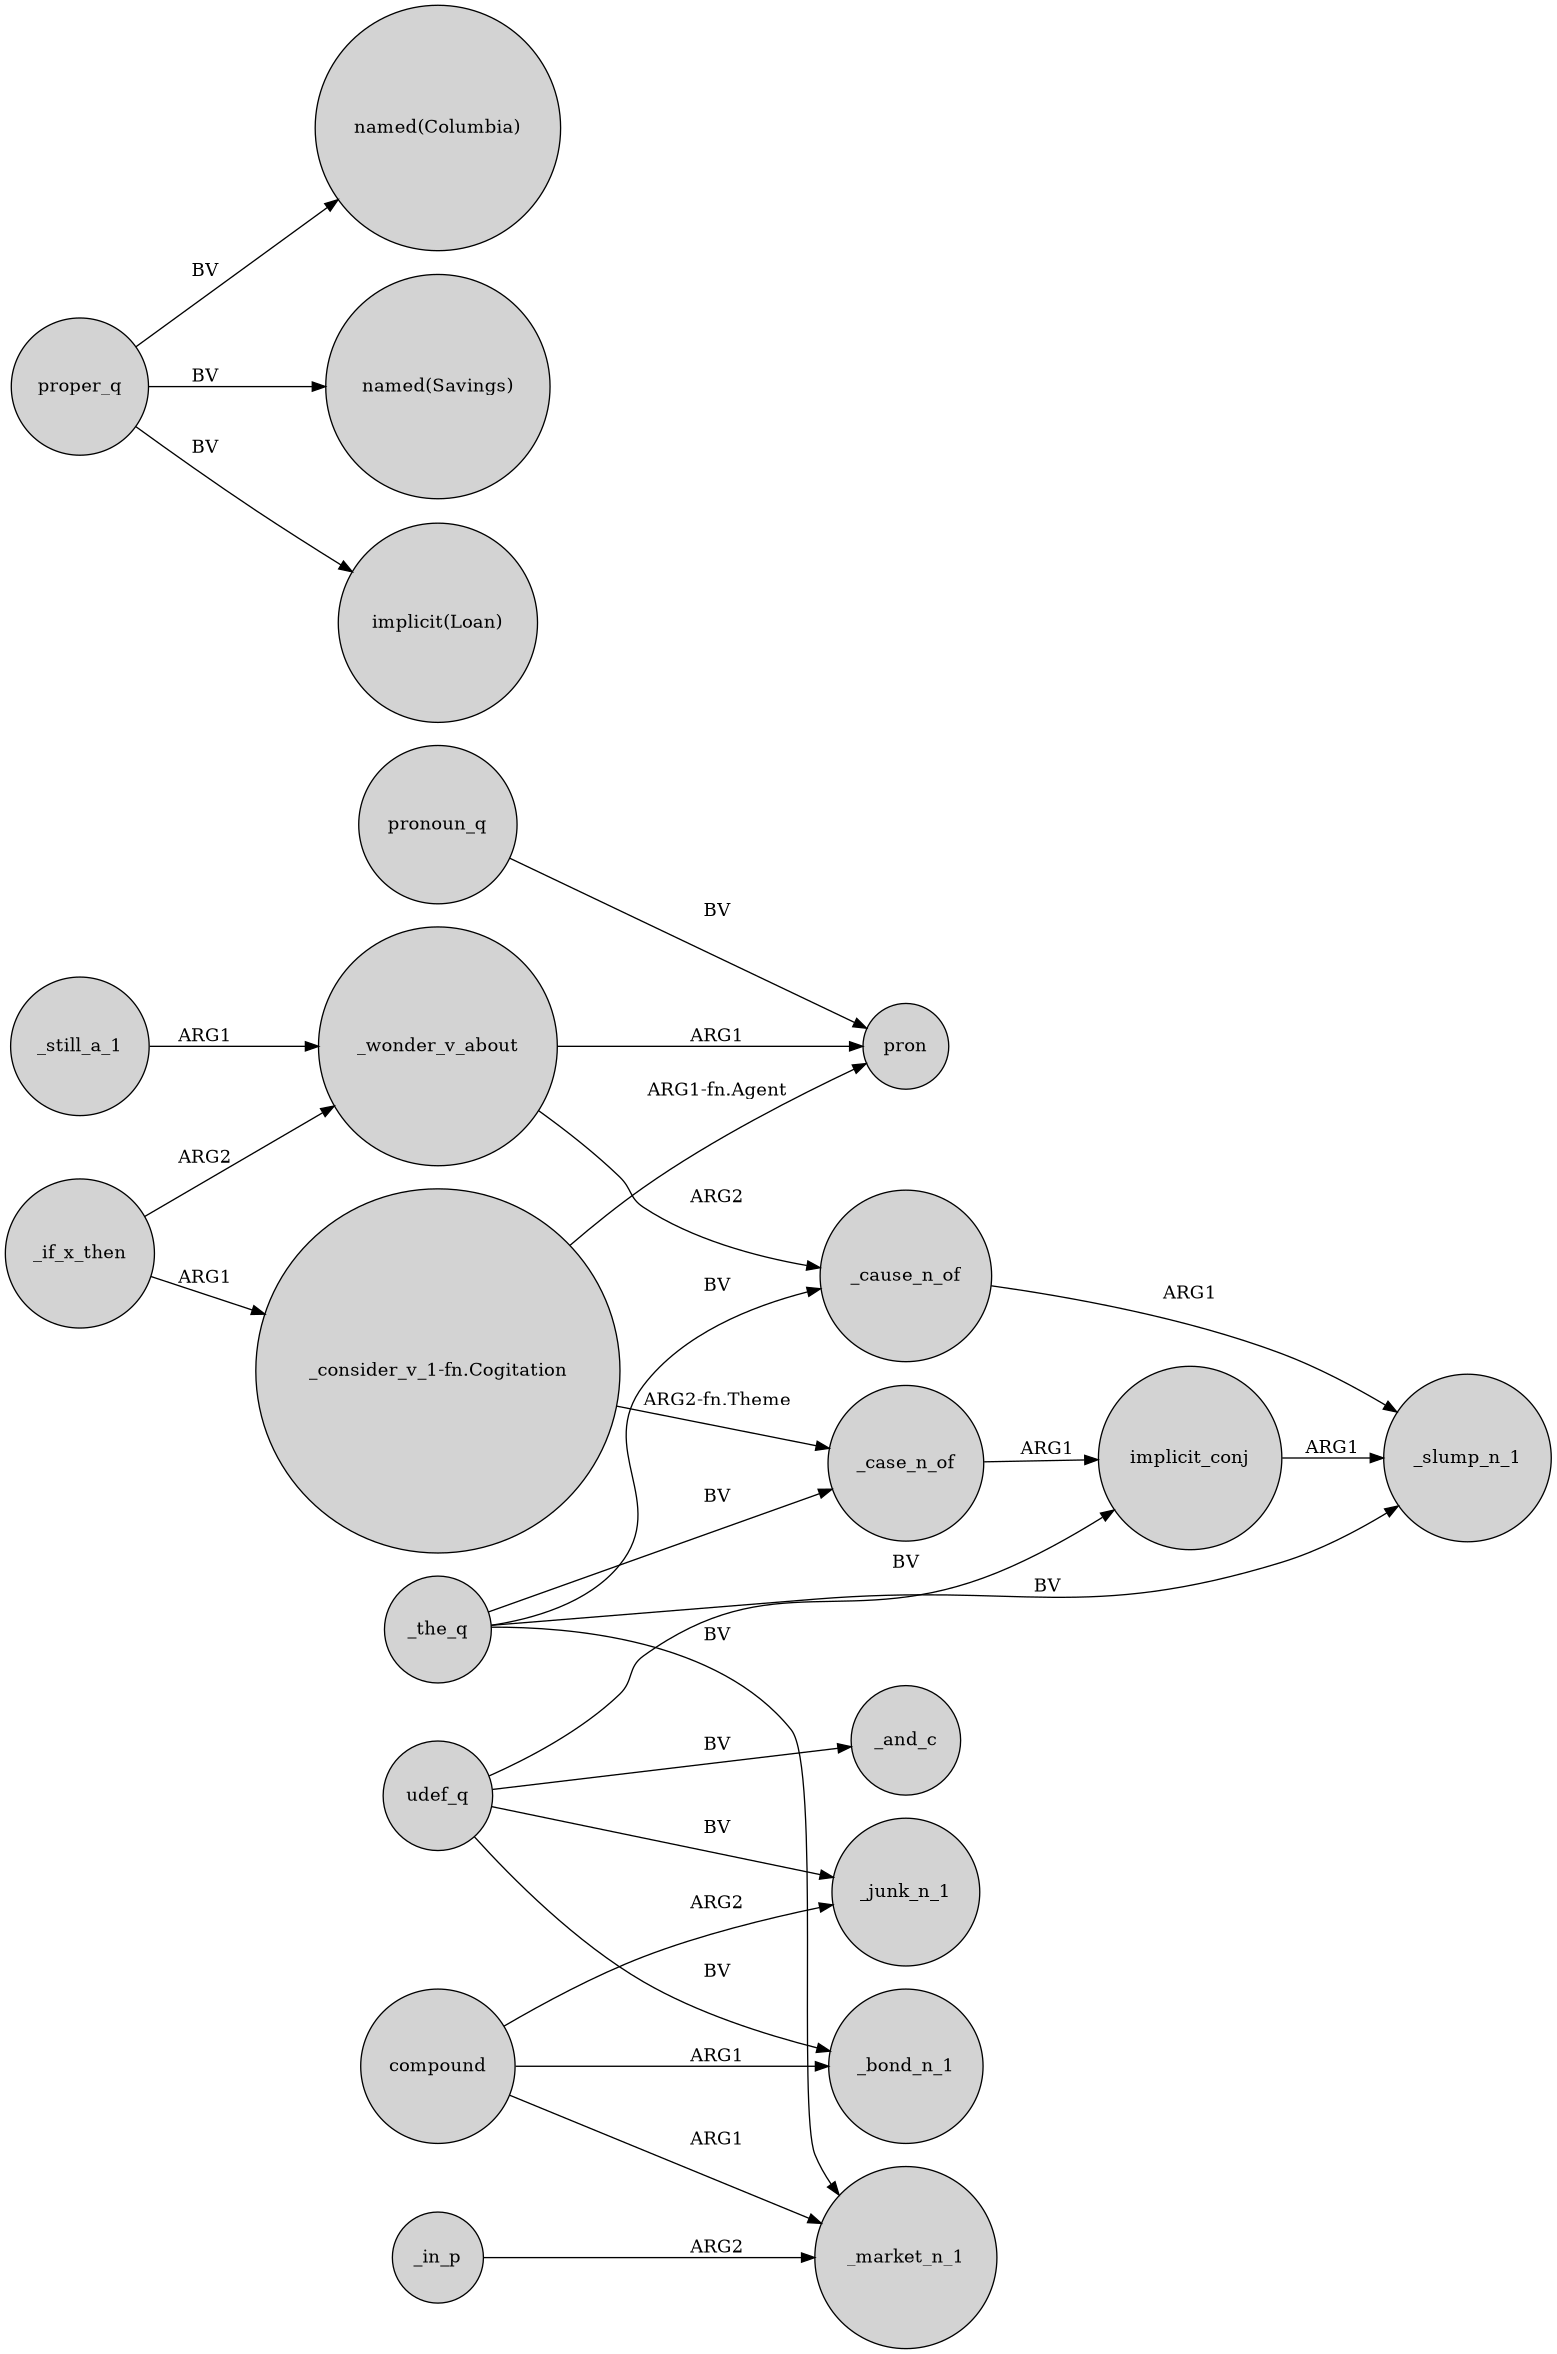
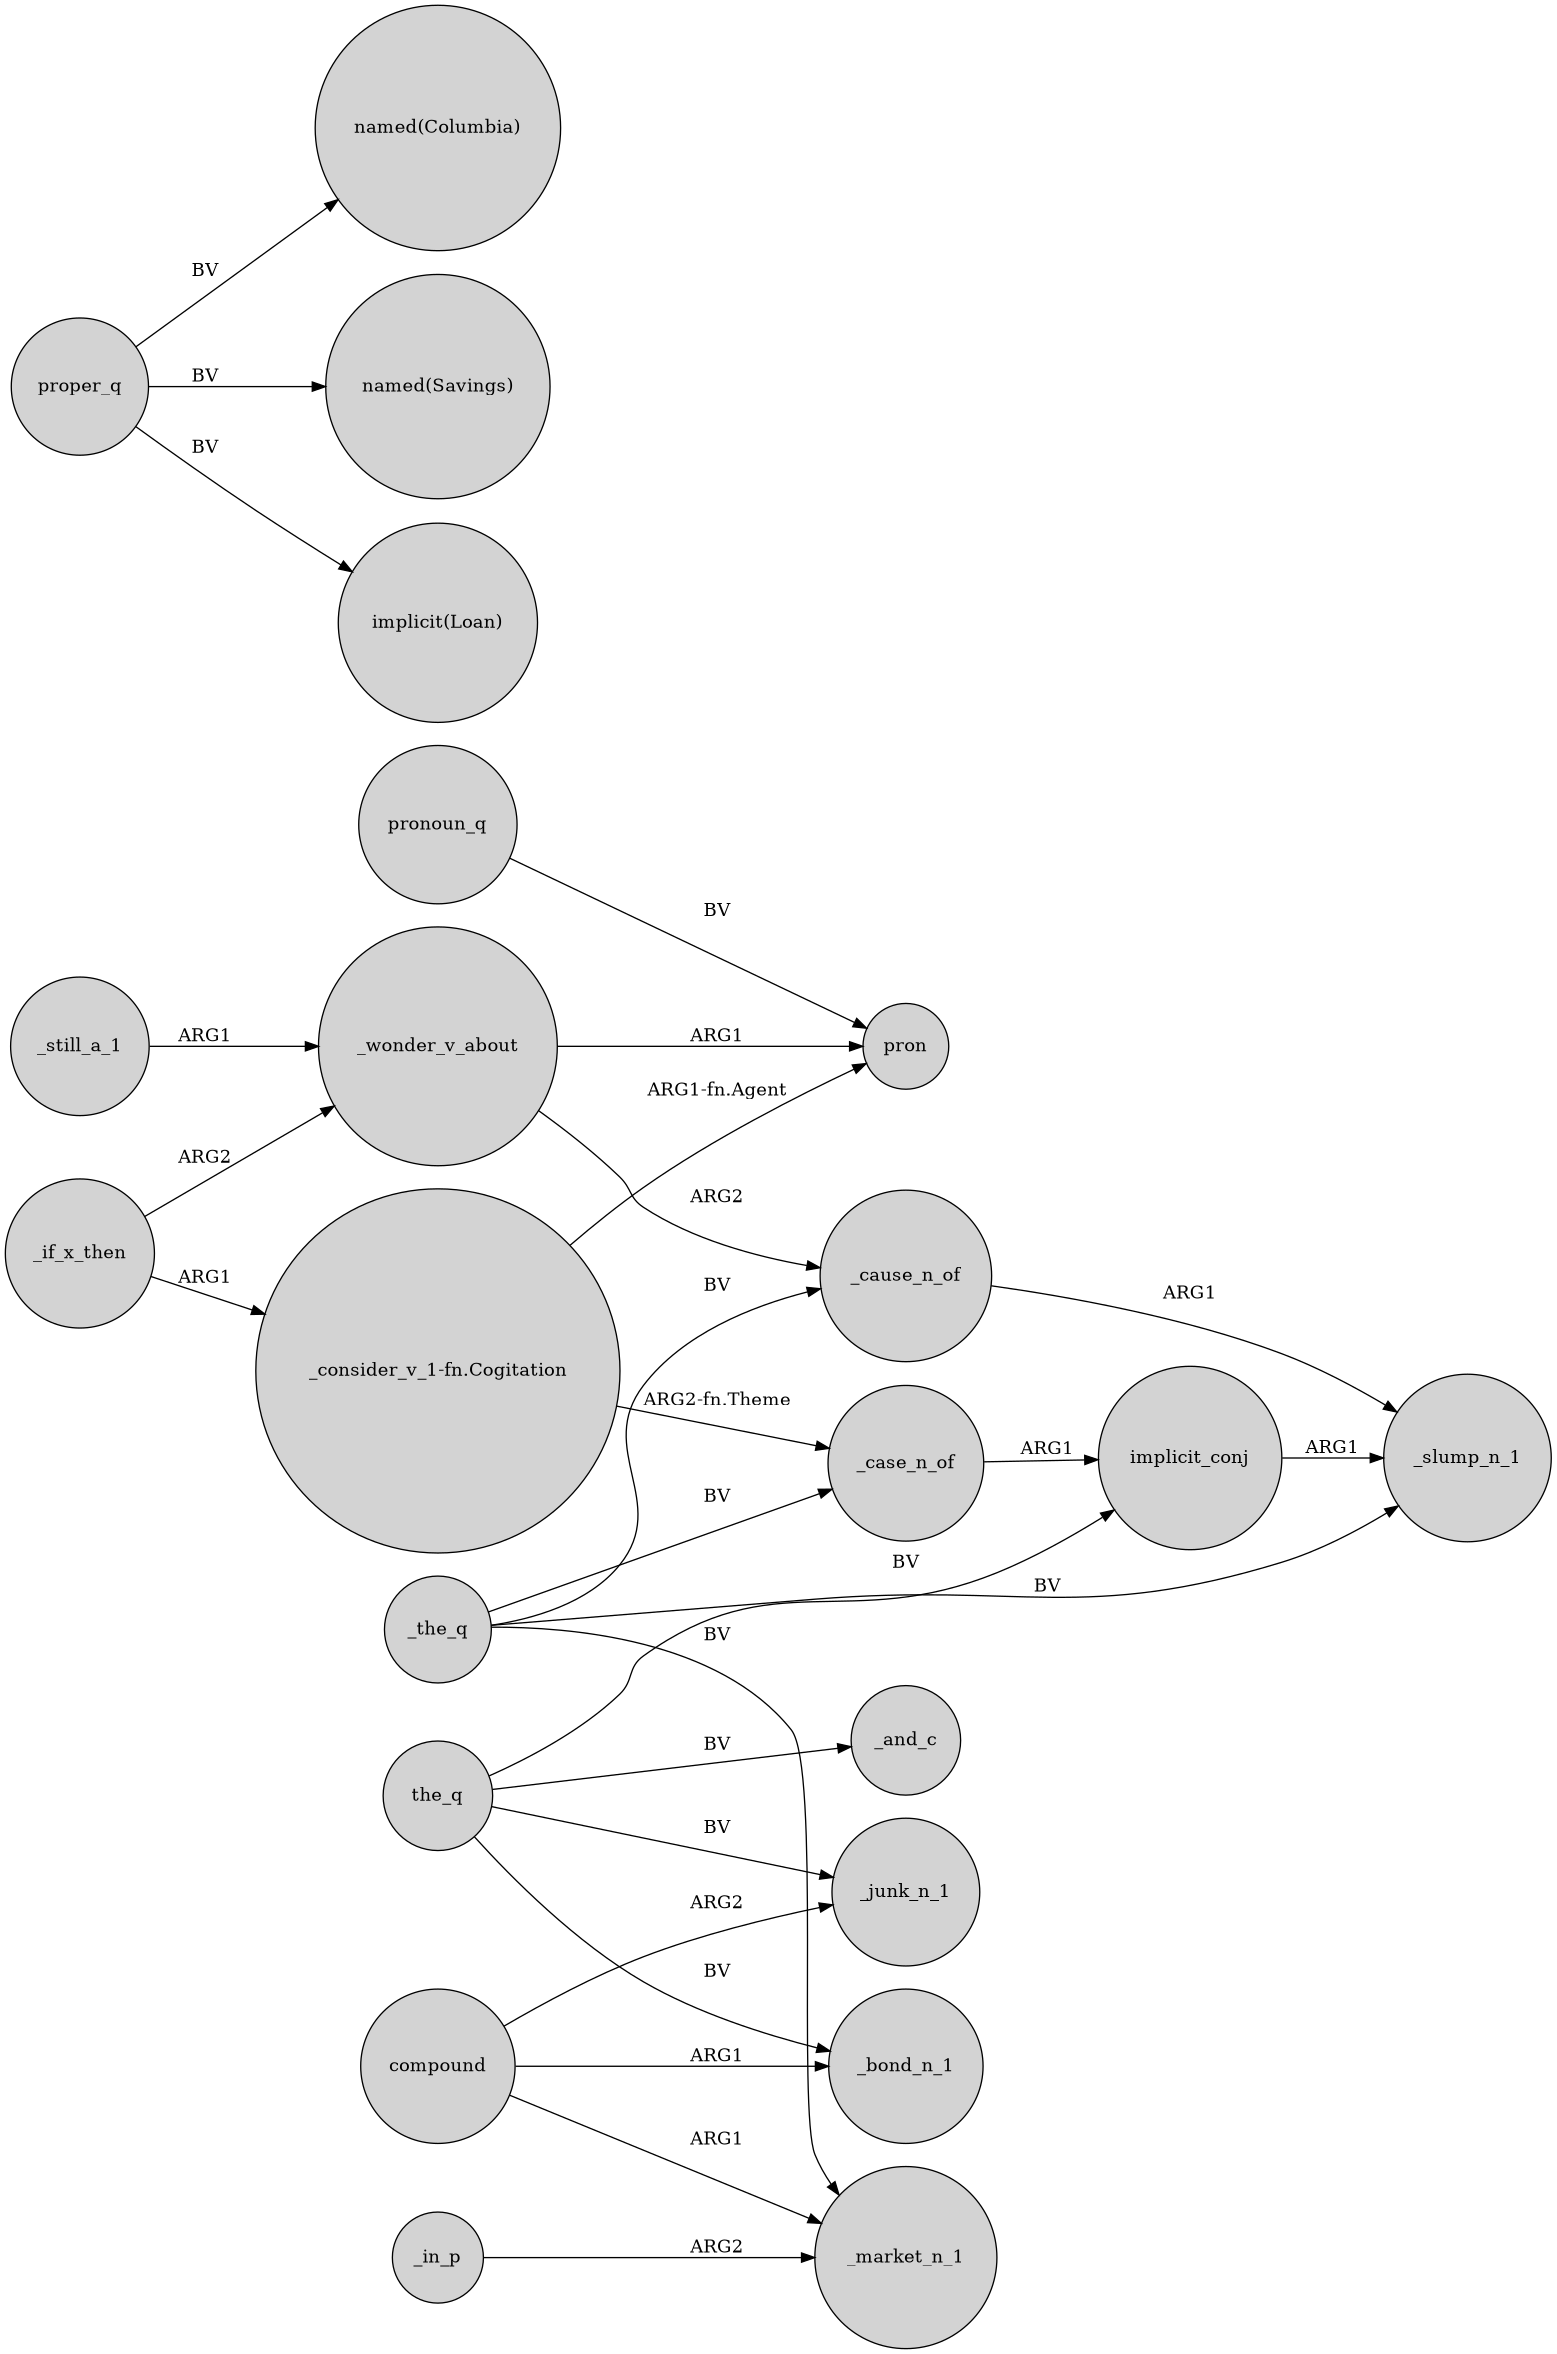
  digraph {
    rankdir=LR
    node [shape=circle style=filled]
    _the_q
    _cause_n_of
    _case_n_of
    _slump_n_1
    _market_n_1
    implicit_conj
    "_consider_v_1-fn.Cogitation"
    pron
    compound
    _bond_n_1
    _junk_n_1
-   udef_q
+   udef_q [label=the_q]
    _and_c
    _in_p
    pronoun_q
    proper_q
    "named(Columbia)"
    "named(Savings)"
    n19 [label="implicit(Loan)"]
    _still_a_1
    _wonder_v_about
    _if_x_then
    _the_q -> _cause_n_of [label=BV]
    _the_q -> _case_n_of [label=BV]
    _the_q -> _slump_n_1 [label=BV]
    _the_q -> _market_n_1 [label=BV]
    _cause_n_of -> _slump_n_1 [label=ARG1]
    _case_n_of -> implicit_conj [label=ARG1]
    implicit_conj -> _slump_n_1 [label=ARG1]
    "_consider_v_1-fn.Cogitation" -> _case_n_of [label="ARG2-fn.Theme"]
    "_consider_v_1-fn.Cogitation" -> pron [label="ARG1-fn.Agent"]
    compound -> _market_n_1 [label=ARG1]
    compound -> _bond_n_1 [label=ARG1]
    compound -> _junk_n_1 [label=ARG2]
    udef_q -> implicit_conj [label=BV]
    udef_q -> _bond_n_1 [label=BV]
    udef_q -> _junk_n_1 [label=BV]
    udef_q -> _and_c [label=BV]
    _in_p -> _market_n_1 [label=ARG2]
    pronoun_q -> pron [label=BV]
    proper_q -> "named(Columbia)" [label=BV]
    proper_q -> "named(Savings)" [label=BV]
    proper_q -> n19 [label=BV]
    _still_a_1 -> _wonder_v_about [label=ARG1]
    _wonder_v_about -> _cause_n_of [label=ARG2]
    _wonder_v_about -> pron [label=ARG1]
    _if_x_then -> "_consider_v_1-fn.Cogitation" [label=ARG1]
    _if_x_then -> _wonder_v_about [label=ARG2]
  }
